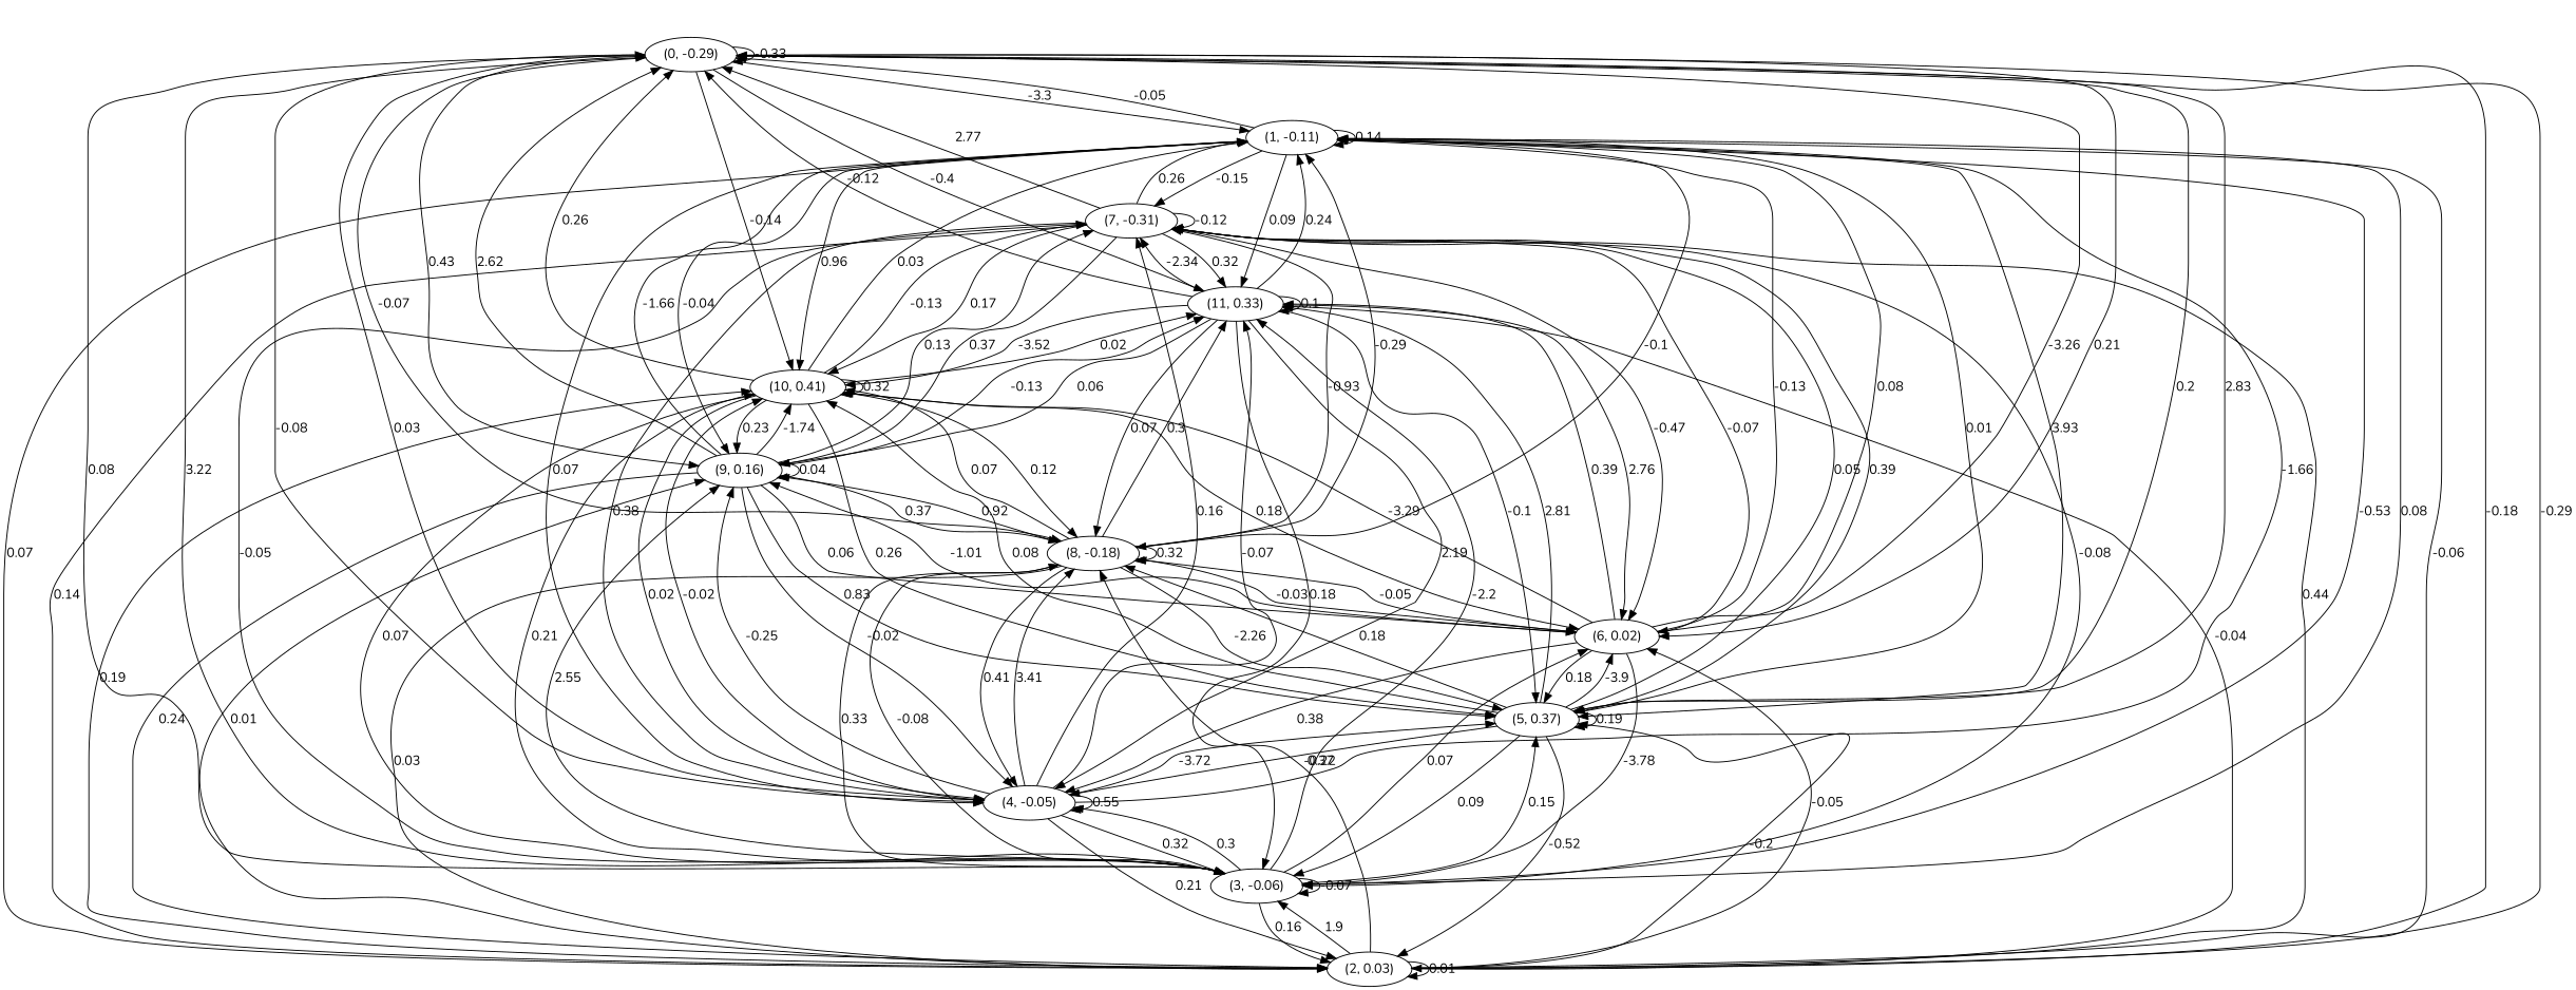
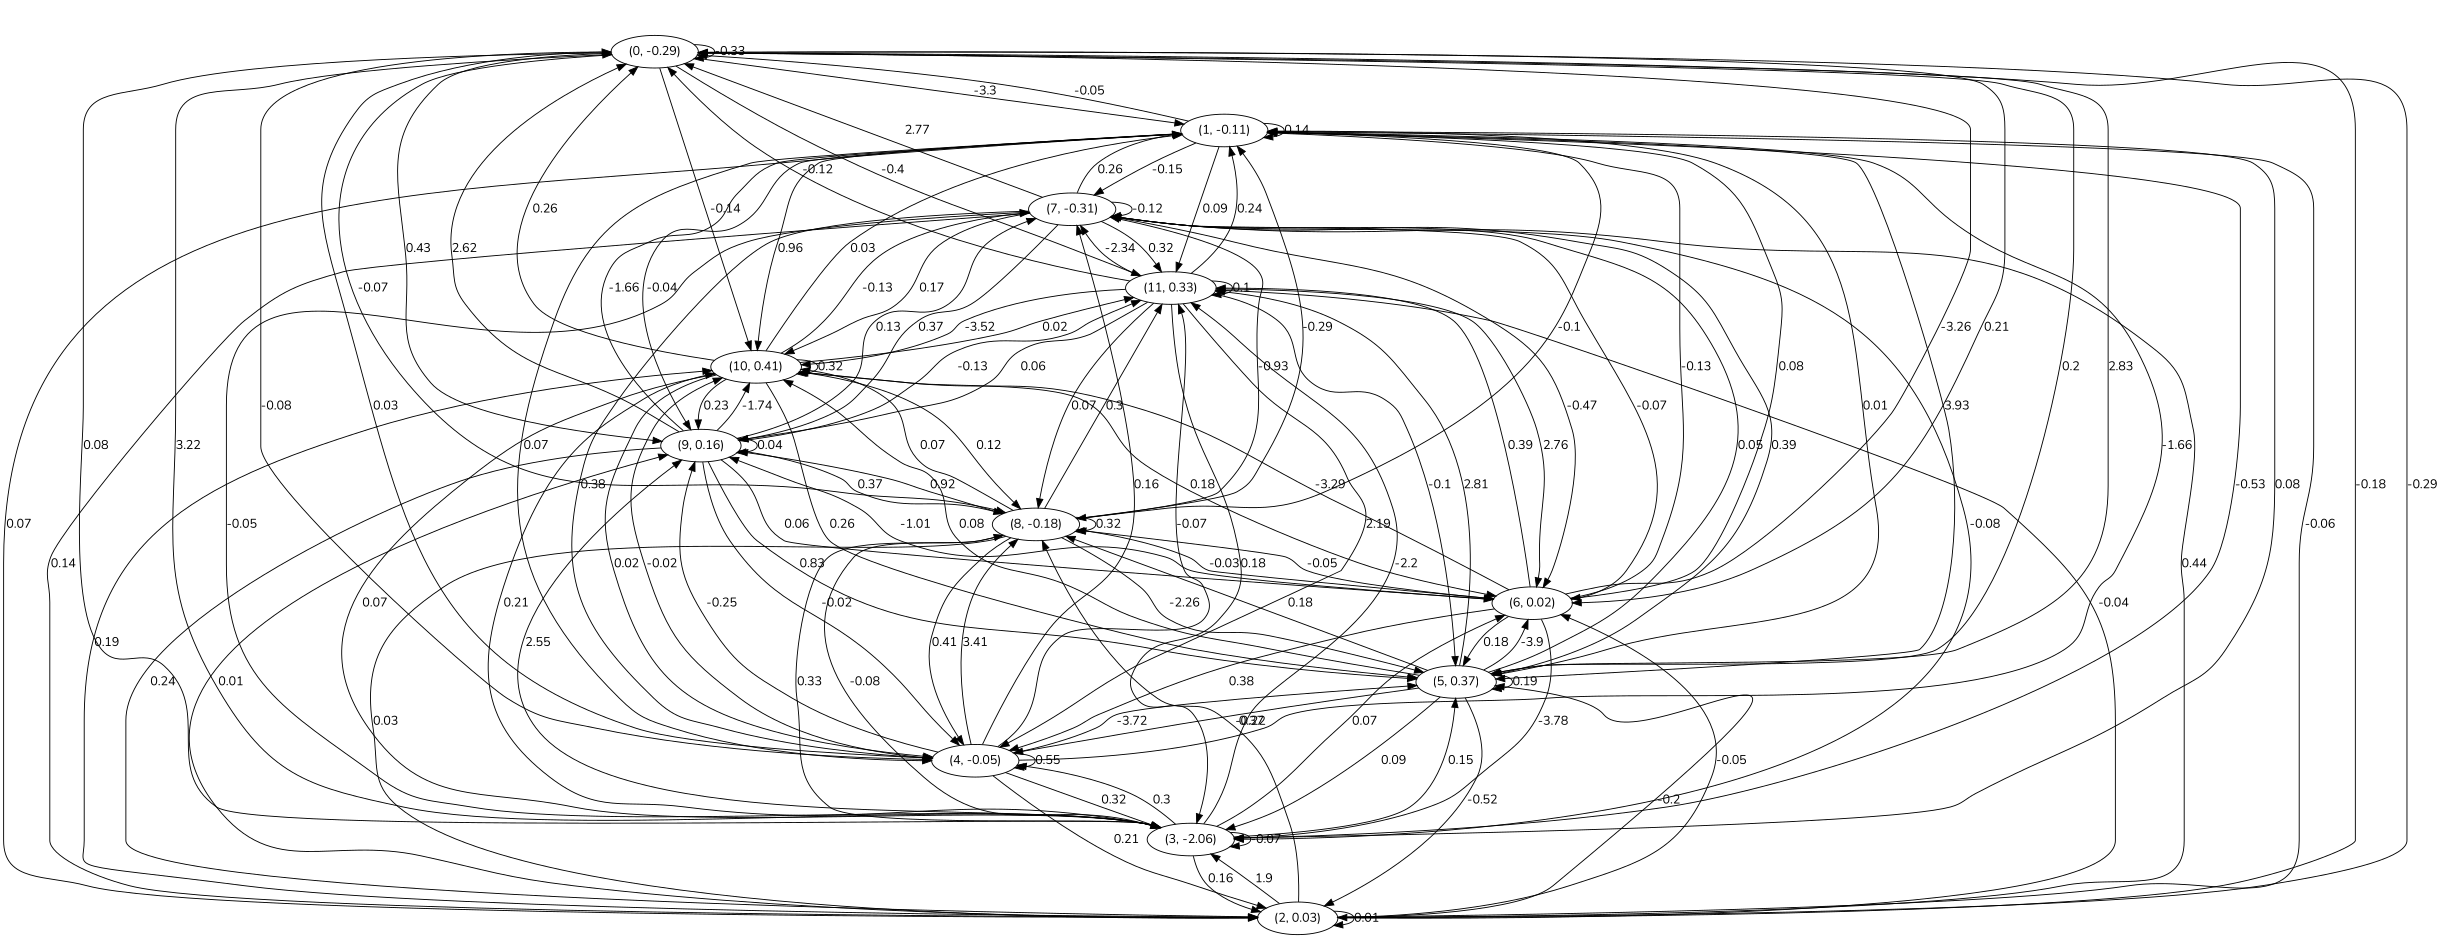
  digraph {
    fontname=Nunito
    node [fontname=Nunito]
    edge [fontname=Nunito]
    n1 [label="(0, -0.29)"]
    n2 [label="(1, -0.11)"]
    n3 [label="(2, 0.03)"]
-   n4 [label="(3, -0.06)"]
+   n4 [label="(3, -2.06)"]
    n5 [label="(4, -0.05)"]
    n6 [label="(5, 0.37)"]
    n7 [label="(6, 0.02)"]
    n8 [label="(8, -0.18)"]
    n9 [label="(9, 0.16)"]
    n10 [label="(10, 0.41)"]
    n11 [label="(11, 0.33)"]
    n12 [label="(7, -0.31)"]
    n1 -> n1 [label=-0.33]
    n1 -> n2 [label=-3.3]
    n1 -> n3 [label=-0.18]
    n1 -> n4 [label=0.08]
    n1 -> n5 [label=0.03]
    n1 -> n6 [label=0.2]
    n1 -> n7 [label=0.21]
    n1 -> n8 [label=-0.07]
    n1 -> n9 [label=0.43]
    n1 -> n10 [label=-0.14]
    n1 -> n11 [label=-0.4]
    n2 -> n1 [label=-0.05]
    n2 -> n2 [label=0.14]
    n2 -> n3 [label=0.07]
    n2 -> n4 [label=0.08]
    n2 -> n5 [label=0.07]
    n2 -> n6 [label=3.93]
    n2 -> n7 [label=0.08]
    n2 -> n8 [label=-0.1]
    n2 -> n9 [label=-0.04]
    n2 -> n10 [label=0.96]
    n2 -> n11 [label=0.09]
    n2 -> n12 [label=-0.15]
    n3 -> n1 [label=-0.29]
    n3 -> n2 [label=-0.06]
    n3 -> n3 [label=0.01]
    n3 -> n4 [label=1.9]
    n3 -> n6 [label=-0.2]
    n3 -> n7 [label=-0.05]
    n3 -> n8 [label=-0.22]
    n3 -> n9 [label=0.01]
    n3 -> n10 [label=0.19]
    n3 -> n11 [label=-0.04]
    n3 -> n12 [label=0.44]
    n4 -> n1 [label=3.22]
    n4 -> n2 [label=-0.53]
    n4 -> n3 [label=0.16]
    n4 -> n4 [label=-0.07]
    n4 -> n5 [label=0.3]
    n4 -> n6 [label=0.15]
    n4 -> n7 [label=0.07]
    n4 -> n8 [label=0.33]
    n4 -> n9 [label=2.55]
    n4 -> n10 [label=0.21]
    n4 -> n11 [label=-2.2]
    n4 -> n12 [label=-0.05]
    n5 -> n1 [label=-0.08]
    n5 -> n2 [label=-1.66]
    n5 -> n3 [label=0.21]
    n5 -> n4 [label=0.32]
    n5 -> n5 [label=0.55]
    n5 -> n6 [label=-3.72]
    n5 -> n8 [label=3.41]
    n5 -> n9 [label=-0.25]
    n5 -> n10 [label=-0.02]
    n5 -> n11 [label=-0.07]
    n5 -> n12 [label=0.16]
    n6 -> n1 [label=2.83]
    n6 -> n2 [label=0.01]
    n6 -> n3 [label=-0.52]
    n6 -> n4 [label=0.09]
    n6 -> n5 [label=0.37]
    n6 -> n6 [label=0.19]
    n6 -> n7 [label=-3.9]
    n6 -> n8 [label=0.18]
    n6 -> n10 [label=0.08]
    n6 -> n11 [label=2.81]
    n6 -> n12 [label=0.05]
    n7 -> n1 [label=-3.26]
    n7 -> n2 [label=-0.13]
    n7 -> n4 [label=-3.78]
    n7 -> n5 [label=0.38]
    n7 -> n6 [label=0.18]
    n7 -> n8 [label=-0.05]
    n7 -> n9 [label=-1.01]
    n7 -> n10 [label=-3.29]
    n7 -> n11 [label=0.39]
    n7 -> n12 [label=-0.07]
    n8 -> n2 [label=-0.29]
    n8 -> n3 [label=0.03]
    n8 -> n4 [label=-0.08]
    n8 -> n5 [label=0.41]
    n8 -> n6 [label=-2.26]
    n8 -> n7 [label=-0.03]
    n8 -> n8 [label=0.32]
    n8 -> n9 [label=0.92]
    n8 -> n10 [label=0.07]
    n8 -> n11 [label=0.3]
    n8 -> n12 [label=-0.93]
    n9 -> n1 [label=2.62]
    n9 -> n2 [label=-1.66]
    n9 -> n3 [label=0.24]
    n9 -> n5 [label=-0.02]
    n9 -> n6 [label=0.83]
    n9 -> n7 [label=0.06]
    n9 -> n8 [label=0.37]
    n9 -> n9 [label=0.04]
    n9 -> n10 [label=-1.74]
    n9 -> n11 [label=-0.13]
    n9 -> n12 [label=0.13]
    n10 -> n1 [label=0.26]
    n10 -> n2 [label=0.03]
    n10 -> n4 [label=0.07]
    n10 -> n5 [label=0.02]
    n10 -> n6 [label=0.26]
    n10 -> n7 [label=0.18]
    n10 -> n8 [label=0.12]
    n10 -> n9 [label=0.23]
    n10 -> n10 [label=0.32]
    n10 -> n11 [label=0.02]
    n10 -> n12 [label=-0.13]
    n11 -> n1 [label=-0.12]
    n11 -> n2 [label=0.24]
    n11 -> n4 [label=0.18]
    n11 -> n5 [label=2.19]
    n11 -> n6 [label=-0.1]
    n11 -> n7 [label=2.76]
    n11 -> n8 [label=0.07]
    n11 -> n9 [label=0.06]
    n11 -> n10 [label=-3.52]
    n11 -> n11 [label=0.1]
    n11 -> n12 [label=-2.34]
    n12 -> n1 [label=2.77]
    n12 -> n2 [label=0.26]
    n12 -> n3 [label=0.14]
    n12 -> n4 [label=-0.08]
    n12 -> n5 [label=0.38]
    n12 -> n6 [label=0.39]
    n12 -> n7 [label=-0.47]
    n12 -> n9 [label=0.37]
    n12 -> n10 [label=0.17]
    n12 -> n11 [label=0.32]
    n12 -> n12 [label=-0.12]
  }
